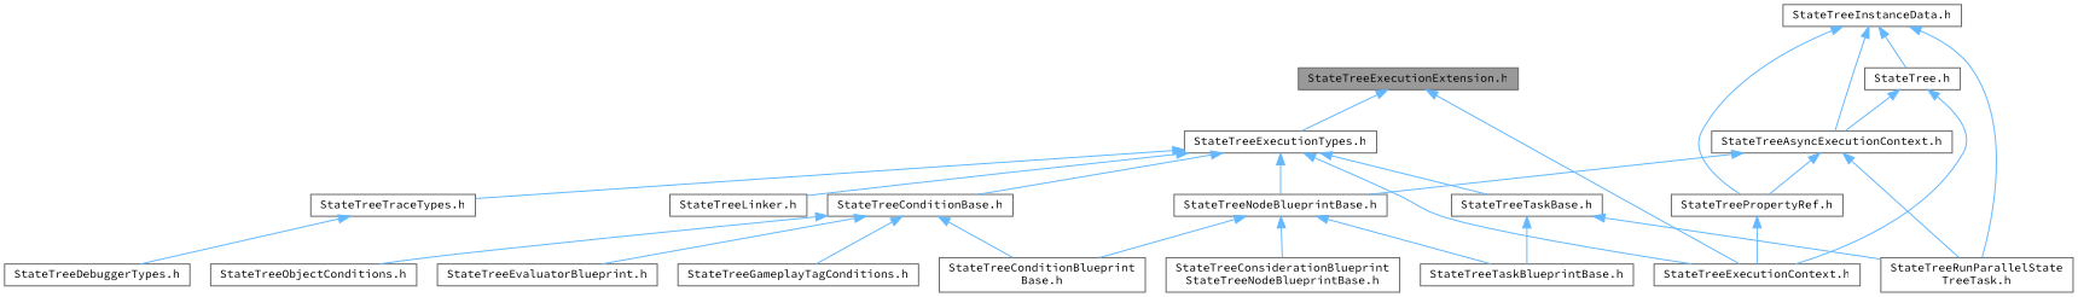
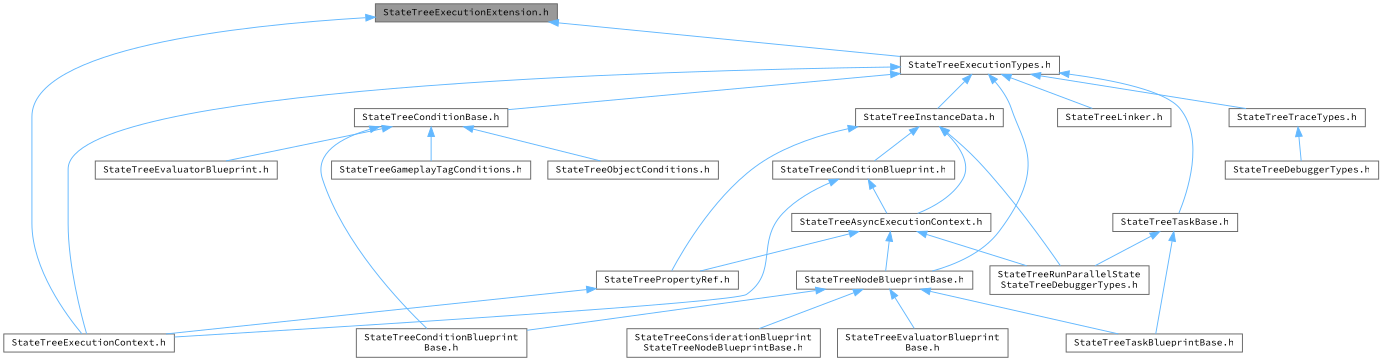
  digraph {
    fontname="Source Code Pro"
    node [color=grey40 fillcolor=white fontname="Source Code Pro" fontsize=10 shape=box style=filled]
    edge [color=steelblue1 dir=back fontname="Source Code Pro" fontsize=10 labelfontname=Helvetica labelfontsize=10 style=solid]
    n1 [color=gray40 fillcolor=grey60 fontcolor=black height=0.2 label="StateTreeExecutionExtension.h" width=0.4]
    n2 [height=0.2 label="StateTreeExecutionContext.h" width=0.4]
    n3 [height=0.2 label="StateTreeExecutionTypes.h" width=0.4]
    n4 [height=0.2 label="StateTreeConditionBase.h" width=0.4]
    n5 [height=0.2 label="StateTreeInstanceData.h" width=0.4]
    n6 [height=0.2 label="StateTreeNodeBlueprintBase.h" width=0.4]
    n7 [height=0.2 label="StateTreeLinker.h" width=0.4]
    n8 [height=0.2 label="StateTreeTaskBase.h" width=0.4]
    n9 [height=0.2 label="StateTreeTraceTypes.h" width=0.4]
    n10 [height=0.2 label="StateTreePropertyRef.h" width=0.4]
    n11 [height=0.2 label="StateTreeEvaluatorBlueprint.h" width=0.4]
    n12 [height=0.2 label="StateTreeConditionBlueprint\lBase.h" width=0.4]
    n13 [height=0.2 label="StateTreeGameplayTagConditions.h" width=0.4]
    n14 [height=0.2 label="StateTreeObjectConditions.h" width=0.4]
-   n15 [height=0.2 label="StateTree.h" width=0.4]
+   n15 [height=0.2 label="StateTreeConditionBlueprint.h" width=0.4]
    n16 [height=0.2 label="StateTreeAsyncExecutionContext.h" width=0.4]
-   n17 [height=0.2 label="StateTreeRunParallelState\lTreeTask.h" width=0.4]
+   n17 [height=0.2 label="StateTreeRunParallelState\lStateTreeDebuggerTypes.h" width=0.4]
    n18 [height=0.2 label="StateTreeConsiderationBlueprint\lStateTreeNodeBlueprintBase.h" width=0.4]
+   n19 [height=0.2 label="StateTreeEvaluatorBlueprint\lBase.h" width=0.4]
    n20 [height=0.2 label="StateTreeTaskBlueprintBase.h" width=0.4]
    n21 [height=0.2 label="StateTreeDebuggerTypes.h" width=0.4]
    n1 -> n2
    n1 -> n3
    n3 -> n2
    n3 -> n4
+   n3 -> n5
    n3 -> n6
    n3 -> n7
    n3 -> n8
    n3 -> n9
    n4 -> n11
    n4 -> n12
    n4 -> n13
    n4 -> n14
    n5 -> n10
    n5 -> n15
    n5 -> n16
    n5 -> n17
    n6 -> n12
    n6 -> n18
+   n6 -> n19
    n6 -> n20
    n8 -> n17
    n8 -> n20
    n9 -> n21
    n10 -> n2
    n15 -> n2
    n15 -> n16
    n16 -> n6
    n16 -> n10
    n16 -> n17
  }
